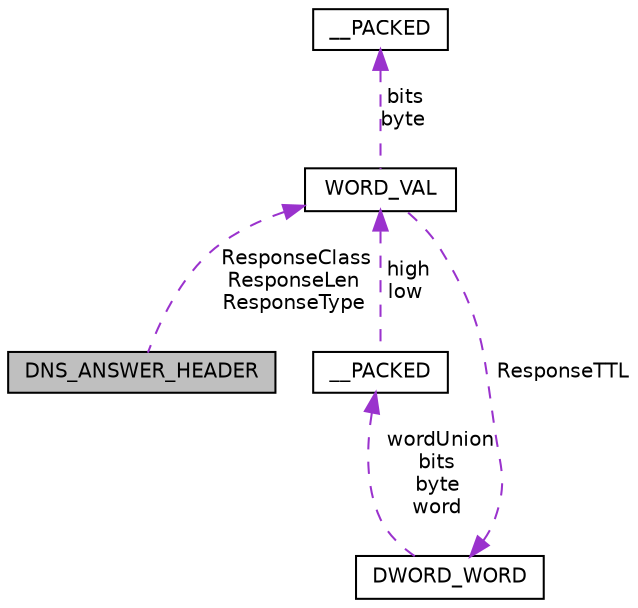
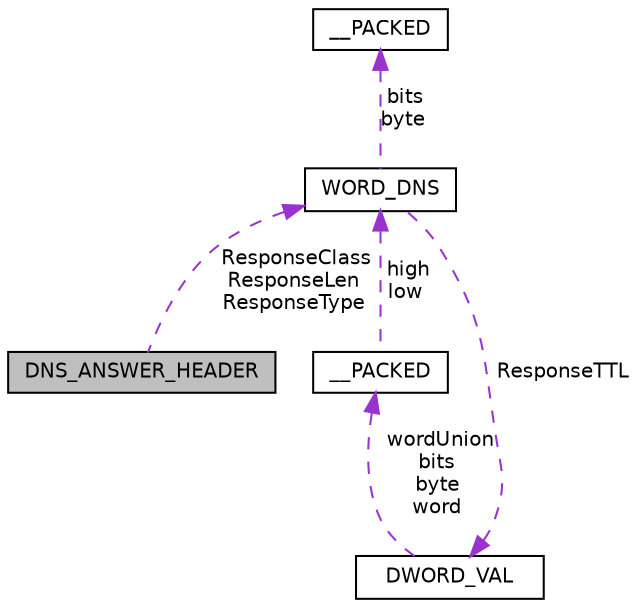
  digraph {
    node [color=black fillcolor=white fontname=Helvetica fontsize=10 shape=record style=filled]
    edge [color=darkorchid3 dir=back fontname=Helvetica fontsize=10 labelfontname=Helvetica labelfontsize=10 style=dashed]
    n1 [fillcolor=grey75 fontcolor=black height=0.2 label=DNS_ANSWER_HEADER width=0.4]
-   n2 [height=0.2 label=WORD_VAL width=0.4]
+   n2 [height=0.2 label=WORD_DNS width=0.4]
    n3 [height=0.2 label=__PACKED width=0.4]
-   n4 [height=0.2 label=DWORD_WORD width=0.4]
+   n4 [height=0.2 label=DWORD_VAL width=0.4]
    n5 [height=0.2 label=__PACKED width=0.4]
    n2 -> n1 [label=" ResponseClass\nResponseLen\nResponseType"]
    n2 -> n3 [label=" high\nlow"]
    n3 -> n4 [label=" wordUnion\nbits\nbyte\nword"]
    n4 -> n2 [label=" ResponseTTL"]
    n5 -> n2 [label=" bits\nbyte"]
  }
